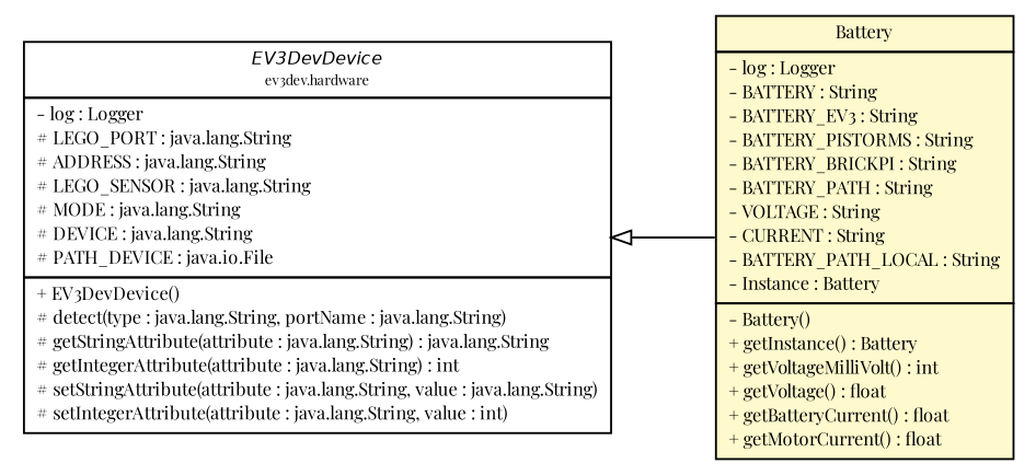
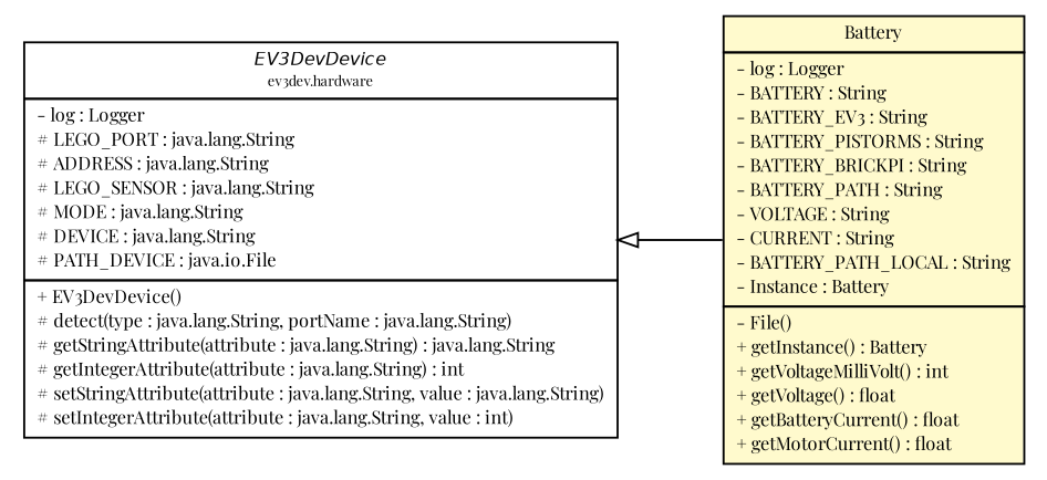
  digraph {
    nodesep=0.25
    ranksep=0.5
    rankdir=LR
    fontname="Playfair Display"
    node [fontcolor=black fontname="Playfair Display" fontsize=9.0 shape=plaintext]
    n1 [label=<<table title="ev3dev.hardware.EV3DevDevice" border="0" cellborder="1" cellspacing="0" cellpadding="2" port="p" href="../hardware/EV3DevDevice.html"> 		<tr><td><table border="0" cellspacing="0" cellpadding="1"> <tr><td align="center" balign="center"><font face="Helvetica-Oblique"> EV3DevDevice </font></td></tr> <tr><td align="center" balign="center"><font point-size="7.0"> ev3dev.hardware </font></td></tr> 		</table></td></tr> 		<tr><td><table border="0" cellspacing="0" cellpadding="1"> <tr><td align="left" balign="left"> - log : Logger </td></tr> <tr><td align="left" balign="left"> # LEGO_PORT : java.lang.String </td></tr> <tr><td align="left" balign="left"> # ADDRESS : java.lang.String </td></tr> <tr><td align="left" balign="left"> # LEGO_SENSOR : java.lang.String </td></tr> <tr><td align="left" balign="left"> # MODE : java.lang.String </td></tr> <tr><td align="left" balign="left"> # DEVICE : java.lang.String </td></tr> <tr><td align="left" balign="left"> # PATH_DEVICE : java.io.File </td></tr> 		</table></td></tr> 		<tr><td><table border="0" cellspacing="0" cellpadding="1"> <tr><td align="left" balign="left"> + EV3DevDevice() </td></tr> <tr><td align="left" balign="left"> # detect(type : java.lang.String, portName : java.lang.String) </td></tr> <tr><td align="left" balign="left"> # getStringAttribute(attribute : java.lang.String) : java.lang.String </td></tr> <tr><td align="left" balign="left"> # getIntegerAttribute(attribute : java.lang.String) : int </td></tr> <tr><td align="left" balign="left"> # setStringAttribute(attribute : java.lang.String, value : java.lang.String) </td></tr> <tr><td align="left" balign="left"> # setIntegerAttribute(attribute : java.lang.String, value : int) </td></tr> 		</table></td></tr> 		</table>>]
-   n2 [label=<<table title="ev3dev.sensors.Battery" border="0" cellborder="1" cellspacing="0" cellpadding="2" port="p" bgcolor="lemonChiffon" href="./Battery.html"> 		<tr><td><table border="0" cellspacing="0" cellpadding="1"> <tr><td align="center" balign="center"> Battery </td></tr> 		</table></td></tr> 		<tr><td><table border="0" cellspacing="0" cellpadding="1"> <tr><td align="left" balign="left"> - log : Logger </td></tr> <tr><td align="left" balign="left"> - BATTERY : String </td></tr> <tr><td align="left" balign="left"> - BATTERY_EV3 : String </td></tr> <tr><td align="left" balign="left"> - BATTERY_PISTORMS : String </td></tr> <tr><td align="left" balign="left"> - BATTERY_BRICKPI : String </td></tr> <tr><td align="left" balign="left"> - BATTERY_PATH : String </td></tr> <tr><td align="left" balign="left"> - VOLTAGE : String </td></tr> <tr><td align="left" balign="left"> - CURRENT : String </td></tr> <tr><td align="left" balign="left"> - BATTERY_PATH_LOCAL : String </td></tr> <tr><td align="left" balign="left"> - Instance : Battery </td></tr> 		</table></td></tr> 		<tr><td><table border="0" cellspacing="0" cellpadding="1"> <tr><td align="left" balign="left"> - Battery() </td></tr> <tr><td align="left" balign="left"> + getInstance() : Battery </td></tr> <tr><td align="left" balign="left"> + getVoltageMilliVolt() : int </td></tr> <tr><td align="left" balign="left"> + getVoltage() : float </td></tr> <tr><td align="left" balign="left"> + getBatteryCurrent() : float </td></tr> <tr><td align="left" balign="left"> + getMotorCurrent() : float </td></tr> 		</table></td></tr> 		</table>>]
+   n2 [label=<<table title="ev3dev.sensors.Battery" border="0" cellborder="1" cellspacing="0" cellpadding="2" port="p" bgcolor="lemonChiffon" href="./Battery.html"> 		<tr><td><table border="0" cellspacing="0" cellpadding="1"> <tr><td align="center" balign="center"> Battery </td></tr> 		</table></td></tr> 		<tr><td><table border="0" cellspacing="0" cellpadding="1"> <tr><td align="left" balign="left"> - log : Logger </td></tr> <tr><td align="left" balign="left"> - BATTERY : String </td></tr> <tr><td align="left" balign="left"> - BATTERY_EV3 : String </td></tr> <tr><td align="left" balign="left"> - BATTERY_PISTORMS : String </td></tr> <tr><td align="left" balign="left"> - BATTERY_BRICKPI : String </td></tr> <tr><td align="left" balign="left"> - BATTERY_PATH : String </td></tr> <tr><td align="left" balign="left"> - VOLTAGE : String </td></tr> <tr><td align="left" balign="left"> - CURRENT : String </td></tr> <tr><td align="left" balign="left"> - BATTERY_PATH_LOCAL : String </td></tr> <tr><td align="left" balign="left"> - Instance : Battery </td></tr> 		</table></td></tr> 		<tr><td><table border="0" cellspacing="0" cellpadding="1"> <tr><td align="left" balign="left"> - File() </td></tr> <tr><td align="left" balign="left"> + getInstance() : Battery </td></tr> <tr><td align="left" balign="left"> + getVoltageMilliVolt() : int </td></tr> <tr><td align="left" balign="left"> + getVoltage() : float </td></tr> <tr><td align="left" balign="left"> + getBatteryCurrent() : float </td></tr> <tr><td align="left" balign="left"> + getMotorCurrent() : float </td></tr> 		</table></td></tr> 		</table>>]
    n1 -> n2 [arrowtail=empty dir=back fontname="Playfair Display" fontsize=10 headport=p labelfontname=Helvetica labelfontsize=10 tailport=p]
  }
